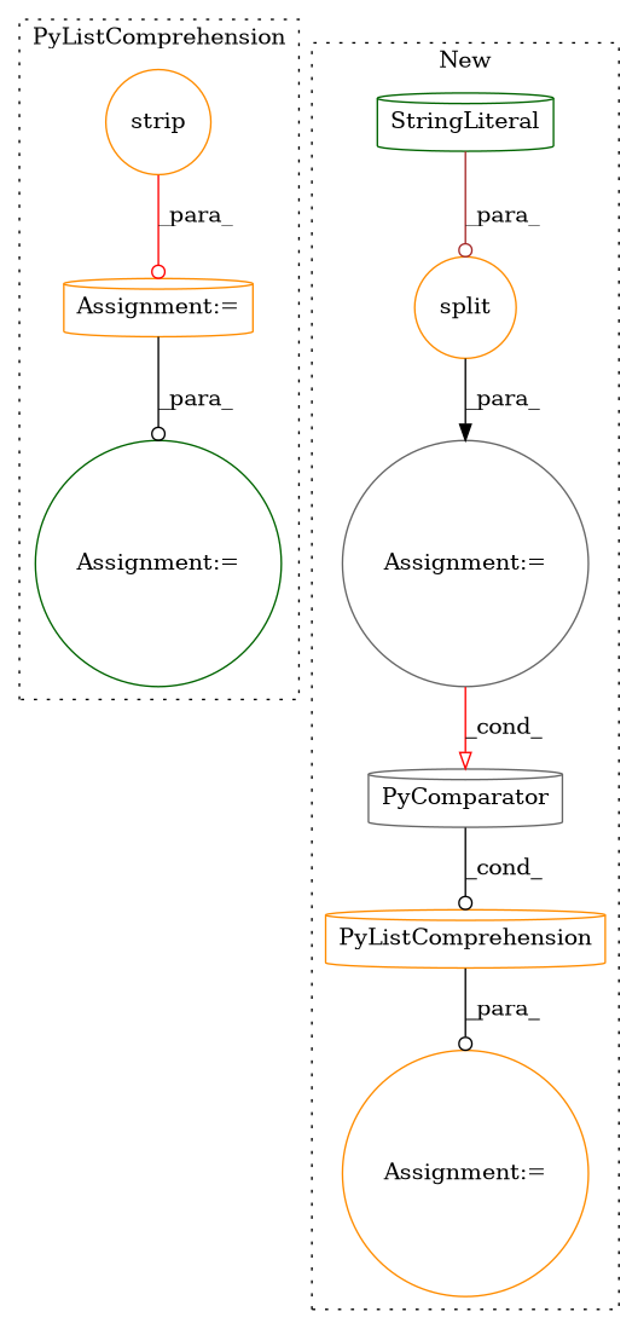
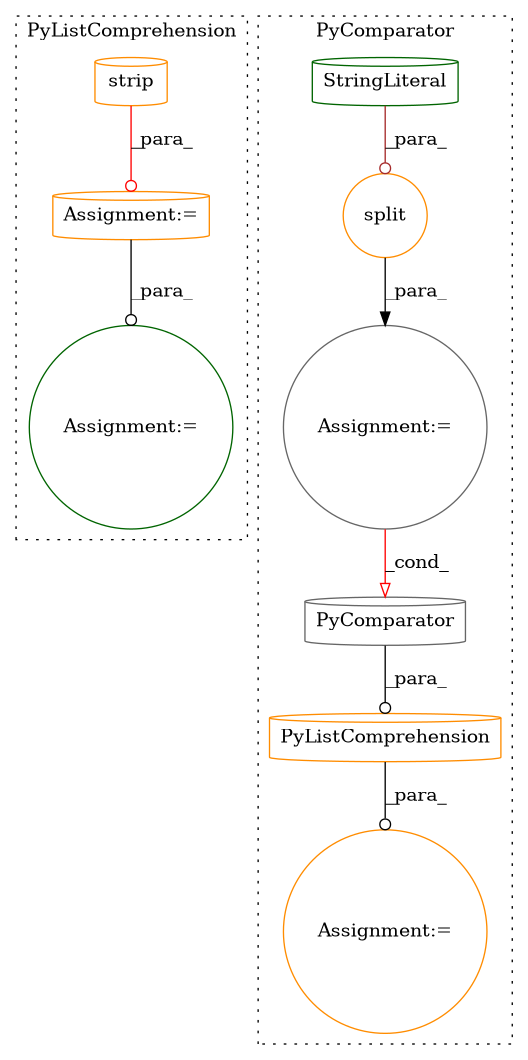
  digraph {
    node [a=7 color=darkorange l=24 s=616 shape=cylinder]
    edge [arrowhead=odot color=black]
-   n1 [a=32 l=7 label=strip s=619 shape=circle]
+   n1 [a=32 l=7 label=strip s=619]
    n2 [color=darkgreen l=1 label="Assignment:=" s=664 shape=circle]
    n3 [l=74 label="Assignment:=" s=573]
    n4 [a=32 l="6,1" label=split s="500,510" shape=circle]
    n5 [a=45 color=darkgreen l=4 label=StringLiteral s=506]
    n6 [l=12 label="Assignment:=" s=524 shape=circle]
    n7 [color=gray40 label="Assignment:=" shape=circle]
    n8 [a=109 l=112 label=PyListComprehension s=536]
    n9 [a=113 color=gray40 label=PyComparator]
    subgraph cluster_1 {
      label=PyListComprehension
      style=dotted
      n1
      n2
      n3
    }
    subgraph cluster_2 {
-     label=New
+     label=PyComparator
      style=dotted
      n4
      n5
      n6
      n7
      n8
      n9
    }
    n1 -> n3 [color=red label=_para_]
    n3 -> n2 [label=_para_]
    n4 -> n7 [arrowhead=normal label=_para_]
    n5 -> n4 [color=brown label=_para_]
    n7 -> n9 [arrowhead=onormal color=red label=_cond_]
    n8 -> n6 [label=_para_]
-   n9 -> n8 [label=_cond_]
+   n9 -> n8 [label=_para_]
  }
